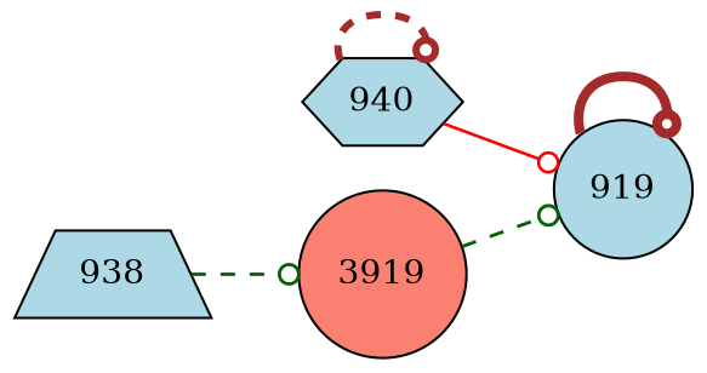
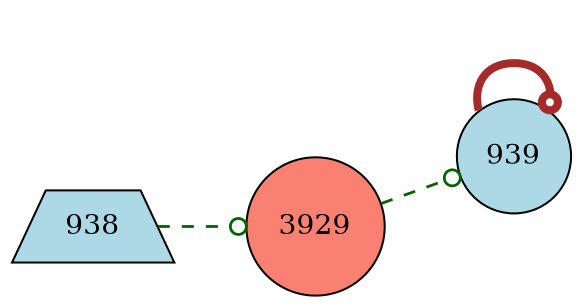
  digraph {
    rankdir=LR
    node [fillcolor=lightblue shape=circle style=filled]
    edge [arrowhead=odot color=darkgreen penwidth=1.39 style=dashed]
-   n1 [fillcolor=salmon label=3919]
-   n2 [label=919]
+   n1 [fillcolor=salmon label=3929]
+   n2 [label=939]
    n3 [label=938 shape=trapezium]
-   n4 [label=940 shape=hexagon]
    n1 -> n2
    n2 -> n2 [color=brown penwidth=4.00 style=""]
    n3 -> n1
-   n4 -> n2 [color=red penwidth=1.27 style=""]
-   n4 -> n4 [color=brown penwidth=3.00]
  }
